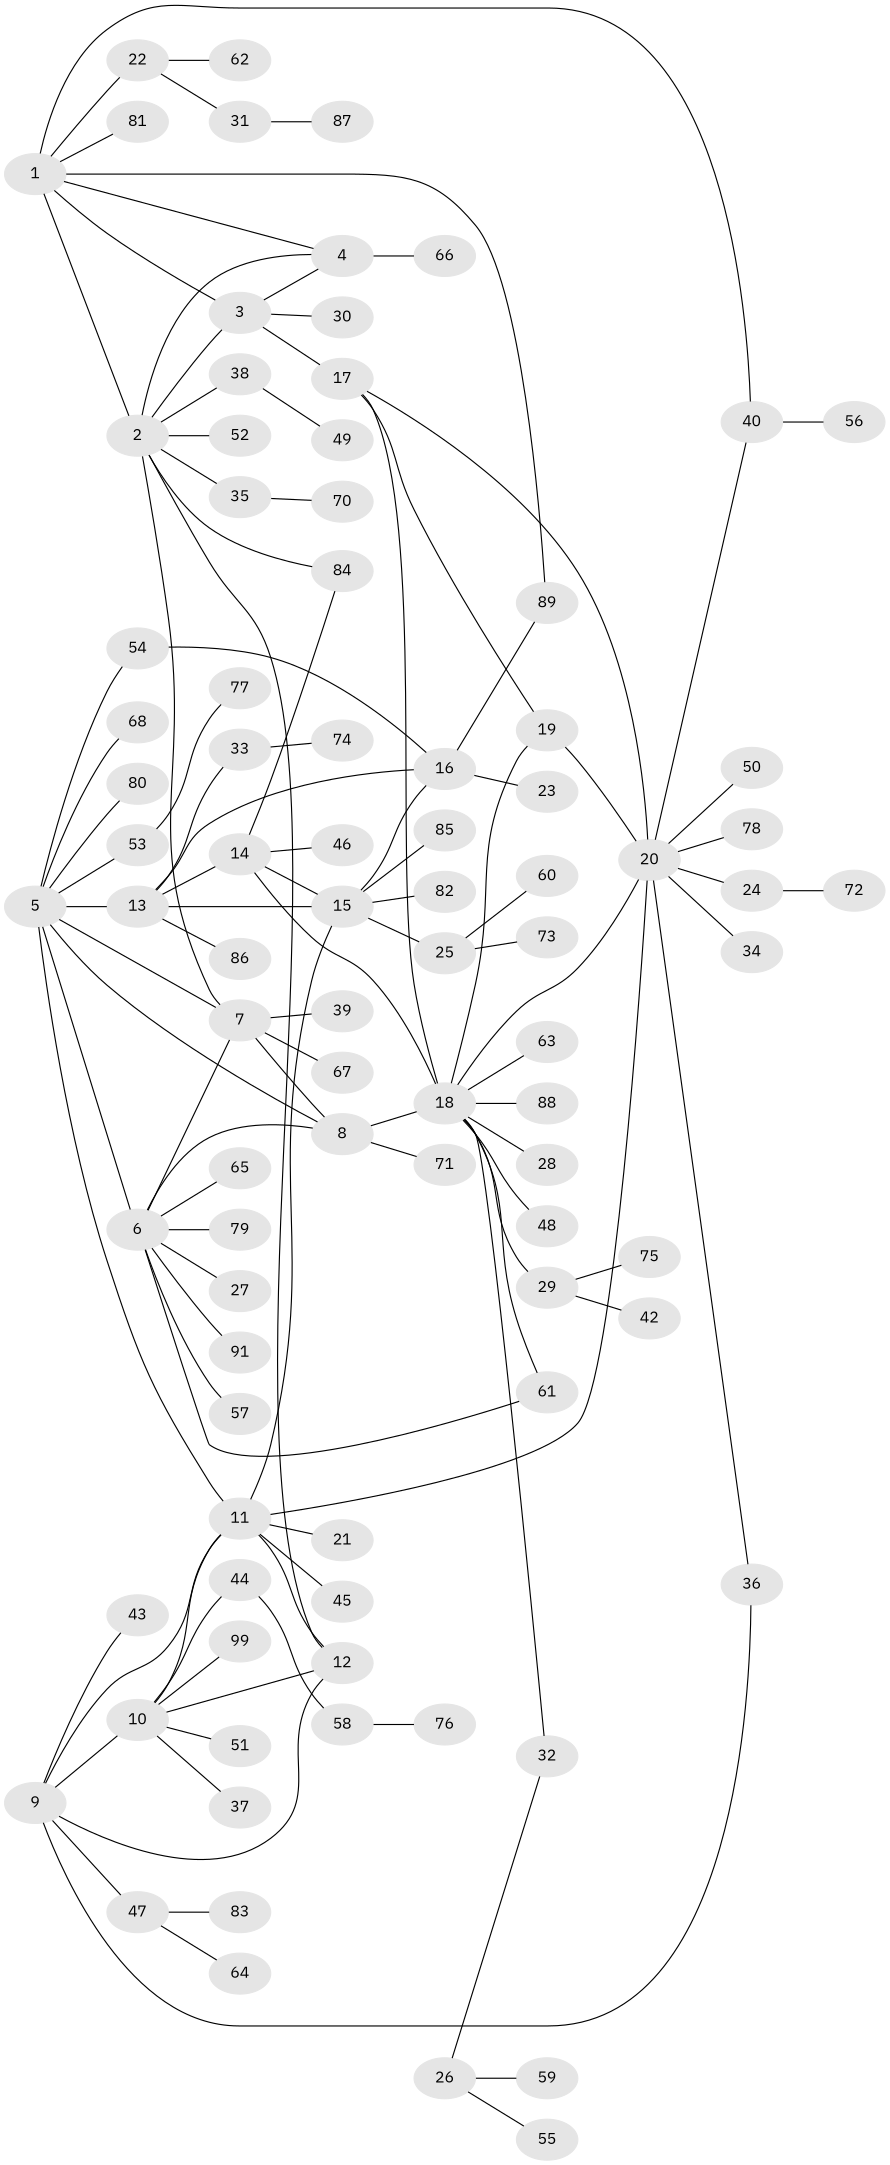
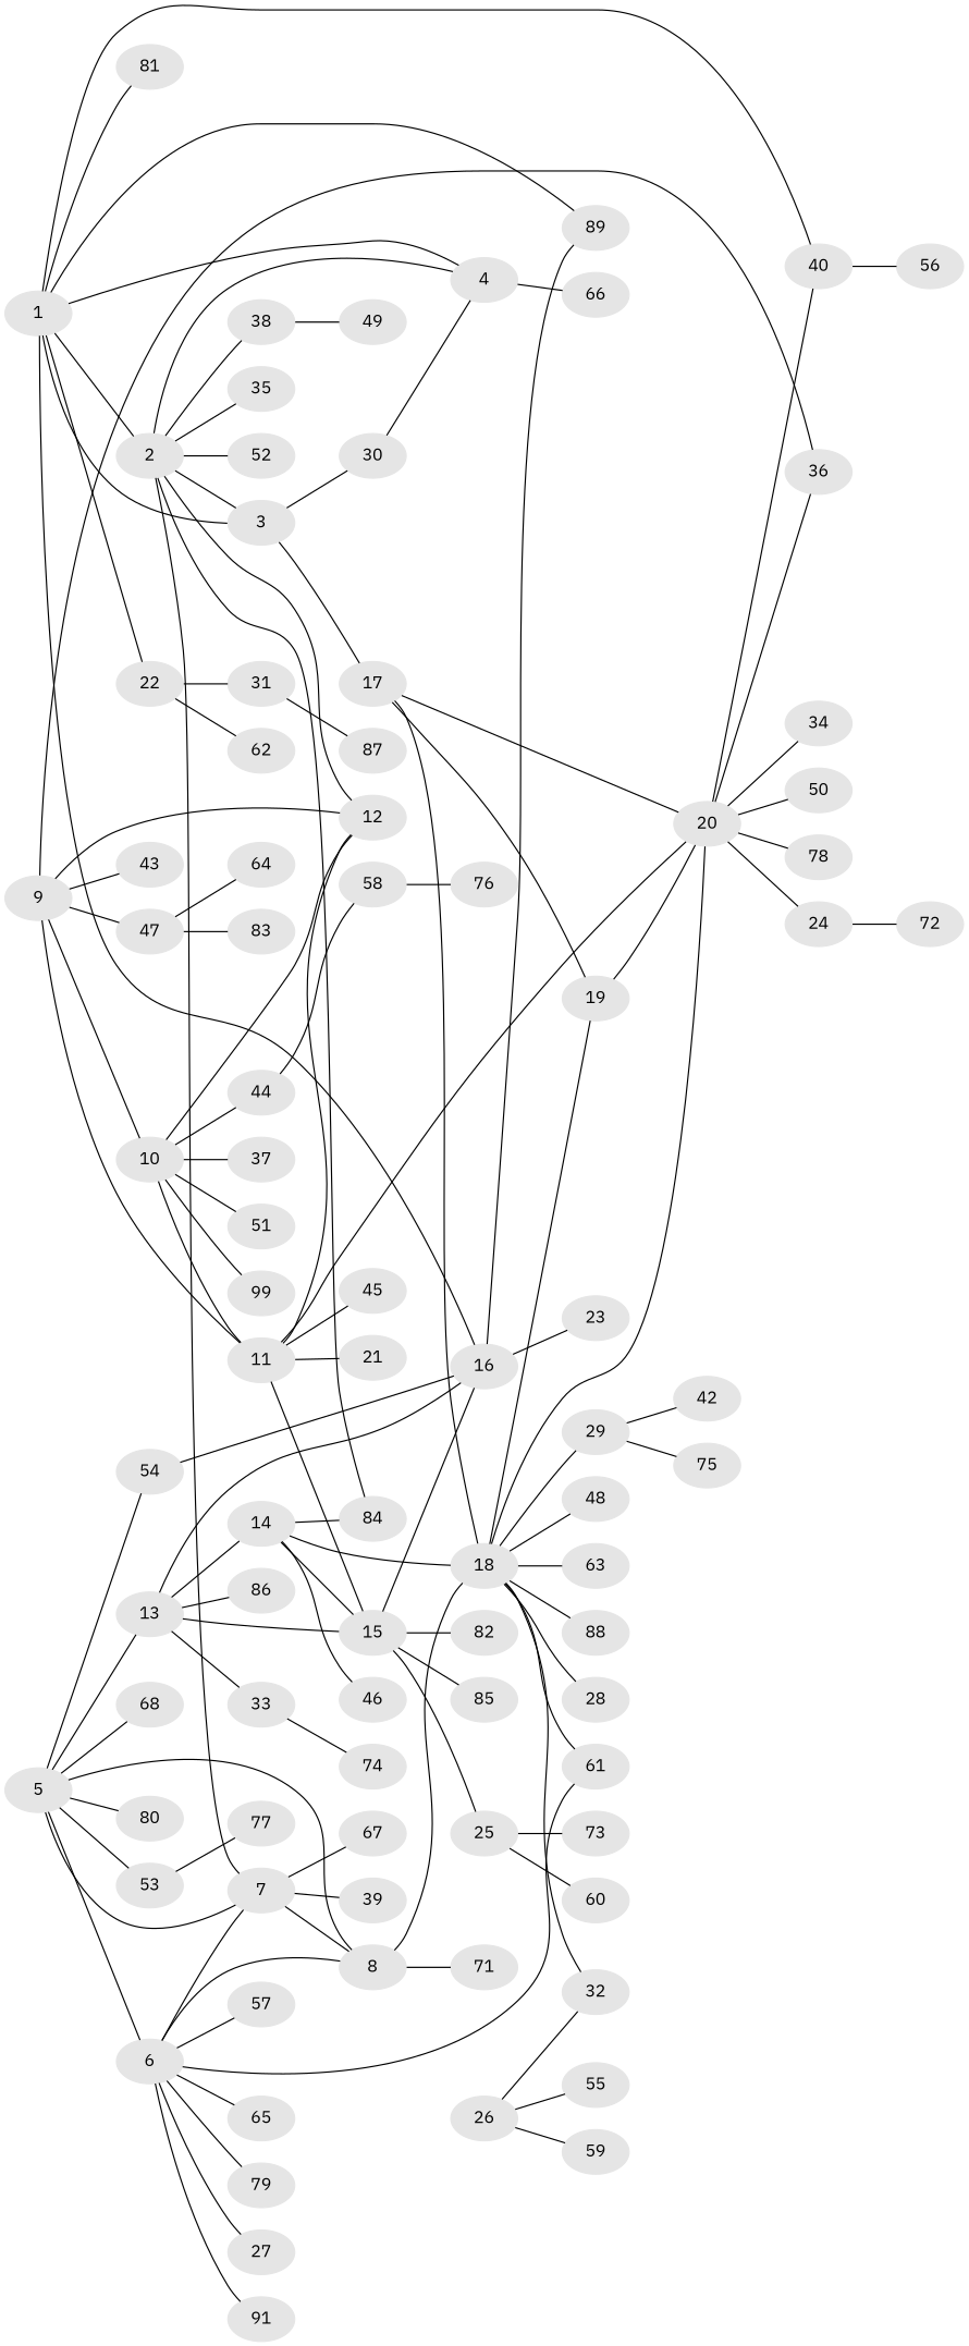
  graph {
    fontname="IBM Plex Sans"
    rankdir=LR
    node [color=gray90 fontname="IBM Plex Sans" style=filled]
    edge [fontname="IBM Plex Sans"]
    1
    2
    3
    4
    16
    22
    40
    81
    89
    7
    12
    35
    38
    52
    84
    17
    30
    66
    23
    31
    62
    56
    8
    39
    67
-   70
    49
    18
    20
    19
    5
    6
    11
    13
    53
    54
    68
    80
    27
    n40 [label=91]
    57
    61
    65
    79
    71
    15
    21
    45
    14
    33
    86
    77
    28
    29
    48
    63
    88
    32
    9
    10
    36
    43
    47
    37
    44
    51
    n67 [label=99]
    64
    83
    58
    25
    82
    85
    24
    34
    50
    78
    46
    74
    60
    73
    26
    55
    59
    42
    75
    72
    87
    76
    1 -- 2
    1 -- 3
    1 -- 4
+   1 -- 16
    1 -- 22
    1 -- 40
    1 -- 81
    1 -- 89
    2 -- 3
    2 -- 4
    2 -- 7
    2 -- 12
    2 -- 35
    2 -- 38
    2 -- 52
    2 -- 84
-   3 -- 4
+   30 -- 4
    3 -- 17
    3 -- 30
    4 -- 66
    16 -- 89
    16 -- 23
    22 -- 31
    22 -- 62
    40 -- 56
    7 -- 8
    7 -- 39
    7 -- 67
-   35 -- 70
    38 -- 49
    17 -- 18
    17 -- 20
    17 -- 19
    31 -- 87
    8 -- 18
    8 -- 71
    18 -- 20
    18 -- 19
    18 -- 61
    18 -- 28
    18 -- 29
    18 -- 48
    18 -- 63
    18 -- 88
    18 -- 32
    20 -- 40
    20 -- 36
    20 -- 24
    20 -- 34
    20 -- 50
    20 -- 78
    19 -- 20
    5 -- 7
    5 -- 8
    5 -- 6
-   5 -- 11
    5 -- 13
    5 -- 53
    5 -- 54
    5 -- 68
    5 -- 80
    6 -- 7
    6 -- 8
    6 -- 27
    6 -- n40
    6 -- 57
    6 -- 61
    6 -- 65
    6 -- 79
    11 -- 12
    11 -- 20
    11 -- 15
    11 -- 21
    11 -- 45
    13 -- 16
    13 -- 15
    13 -- 14
    13 -- 33
    13 -- 86
    53 -- 77
    54 -- 16
    15 -- 16
    15 -- 25
    15 -- 82
    15 -- 85
    14 -- 84
    14 -- 18
    14 -- 15
    14 -- 46
    33 -- 74
    29 -- 42
    29 -- 75
    9 -- 12
    9 -- 11
    9 -- 10
    9 -- 36
    9 -- 43
    9 -- 47
    10 -- 12
    10 -- 11
    10 -- 37
    10 -- 44
    10 -- 51
    10 -- n67
    47 -- 64
    47 -- 83
    44 -- 58
    58 -- 76
    25 -- 60
    25 -- 73
    24 -- 72
    26 -- 32
    26 -- 55
    26 -- 59
  }
